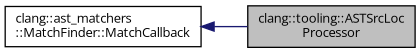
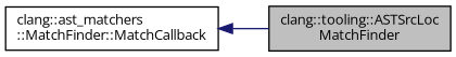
  digraph {
    rankdir=LR
    fontname="Open Sans"
    node [color=black fontname="Open Sans" fontsize=10 shape=record]
-   n1 [fillcolor=grey75 fontcolor=black height=0.2 label="clang::tooling::ASTSrcLoc\lProcessor" style=filled width=0.4]
+   n1 [fillcolor=grey75 fontcolor=black height=0.2 label="clang::tooling::ASTSrcLoc\lMatchFinder" style=filled width=0.4]
    n2 [height=0.2 label="clang::ast_matchers\l::MatchFinder::MatchCallback" width=0.4]
    n2 -> n1 [color=midnightblue dir=back fontname="Open Sans" fontsize=10 labelfontname=Helvetica labelfontsize=10 style=solid]
  }
